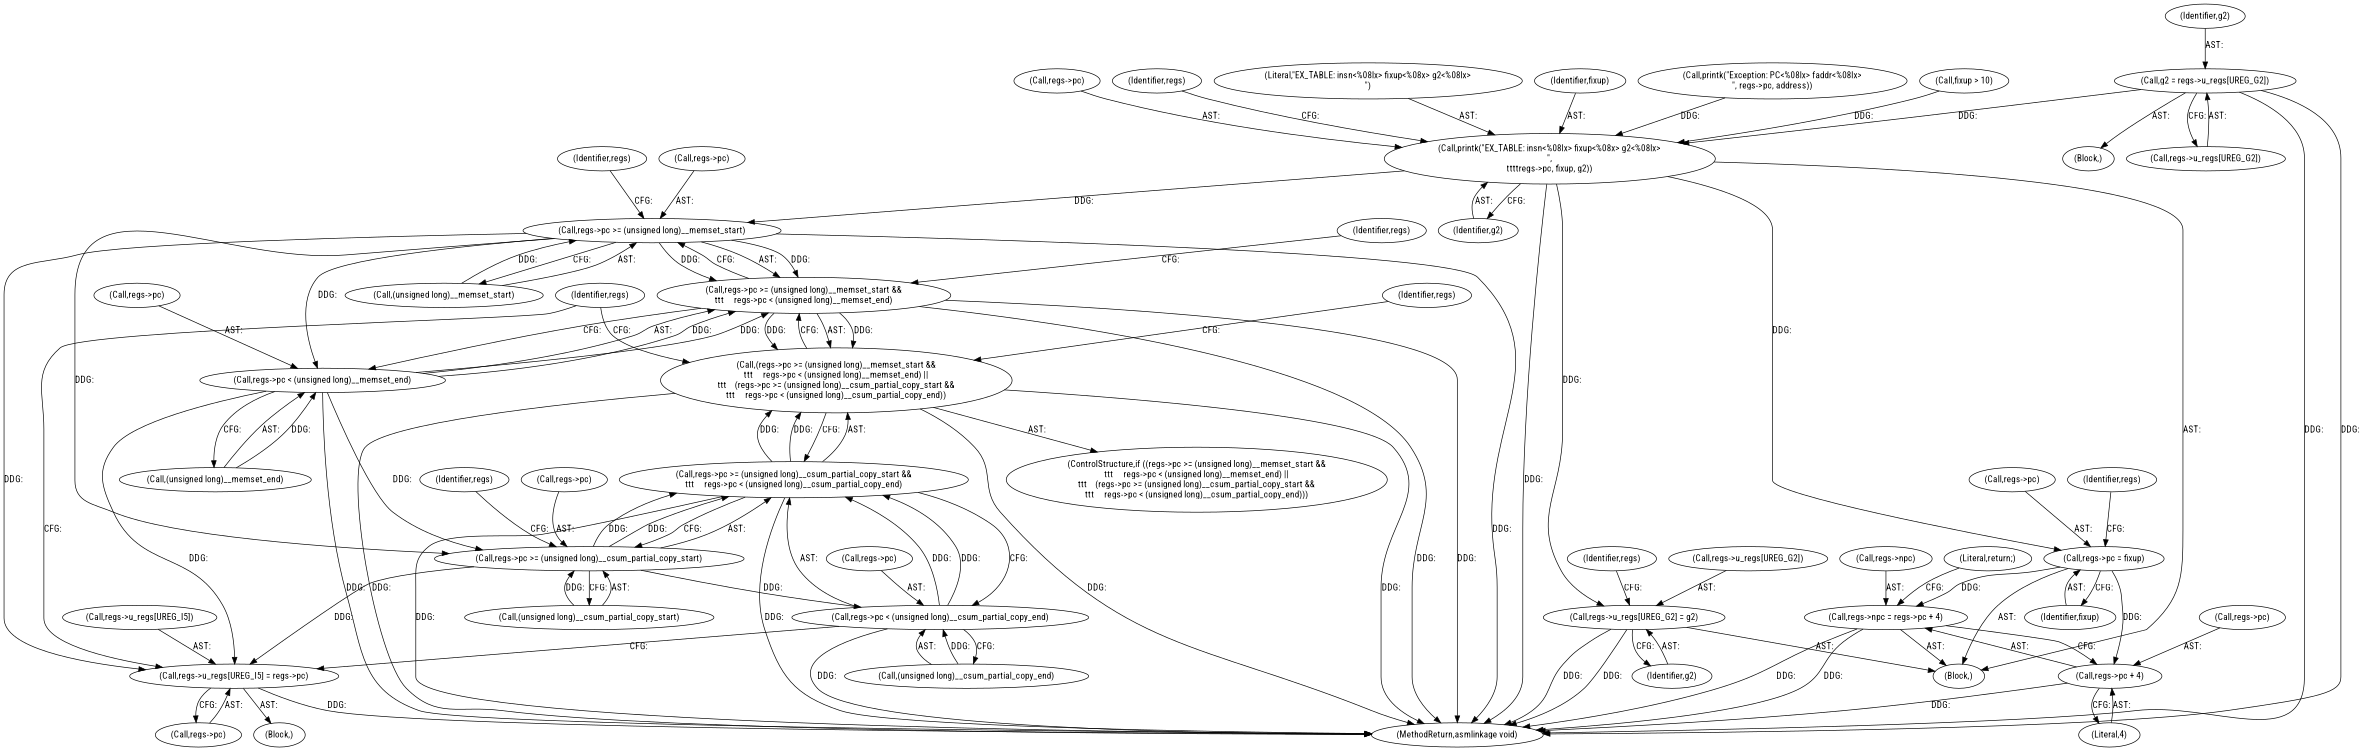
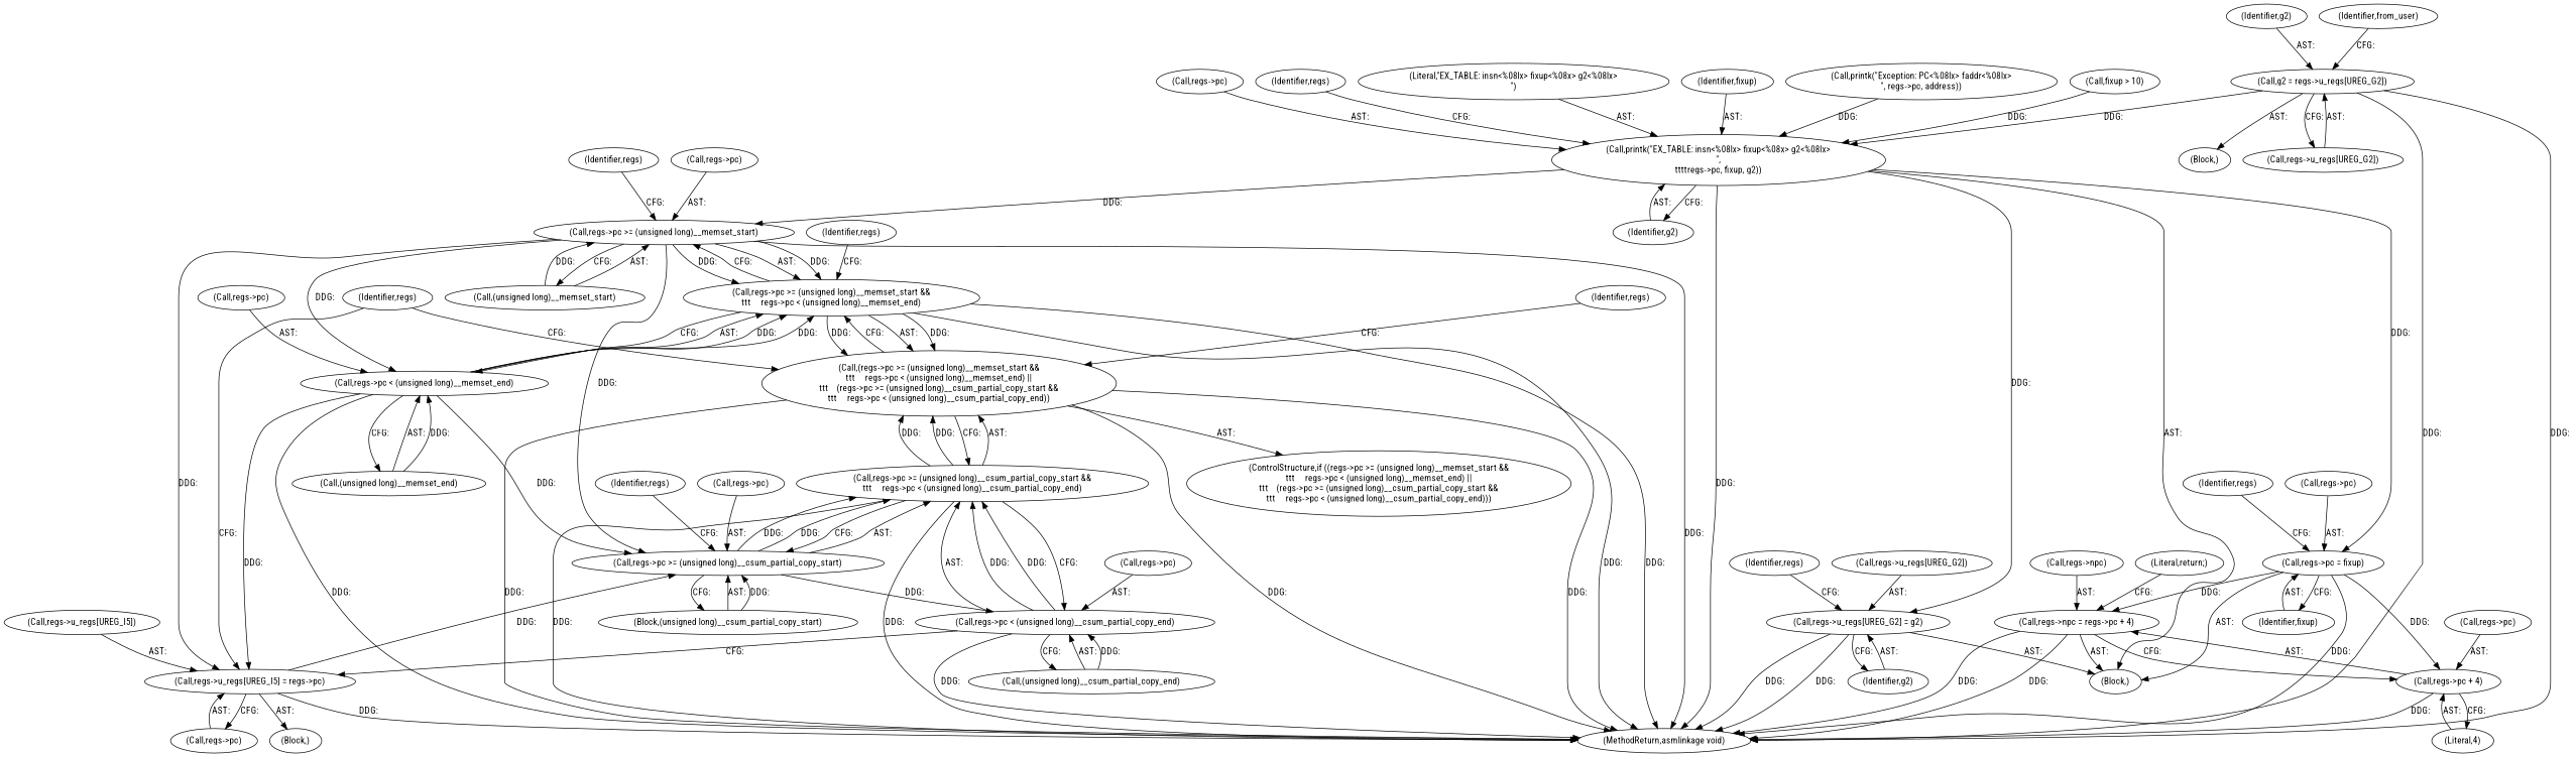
  digraph {
    fontname="Roboto Condensed"
    node [fontname="Roboto Condensed"]
    edge [fontname="Roboto Condensed"]
    n1 [label="(Call,g2 = regs->u_regs[UREG_G2])"]
    n2 [label="(Call,printk(\"EX_TABLE: insn<%08lx> fixup<%08x> g2<%08lx>\n\",\n\t\t\t\tregs->pc, fixup, g2))"]
    n3 [label="(Block,)"]
    n4 [label="(Call,regs->u_regs[UREG_G2])"]
    n5 [label="(MethodReturn,asmlinkage void)"]
    n6 [label="(Call,regs->pc >= (unsigned long)__memset_start)"]
    n7 [label="(Call,regs->u_regs[UREG_G2] = g2)"]
    n8 [label="(Call,regs->pc = fixup)"]
    n9 [label="(Identifier,g2)"]
    n10 [label="(Block,)"]
    n11 [label="(Call,regs->pc >= (unsigned long)__memset_start &&\n\t\t\t     regs->pc < (unsigned long)__memset_end)"]
    n12 [label="(Call,regs->pc < (unsigned long)__memset_end)"]
    n13 [label="(Call,regs->pc >= (unsigned long)__csum_partial_copy_start)"]
    n14 [label="(Call,regs->u_regs[UREG_I5] = regs->pc)"]
    n15 [label="(Call,(unsigned long)__memset_start)"]
    n16 [label="(Identifier,g2)"]
    n17 [label="(Call,regs->npc = regs->pc + 4)"]
    n18 [label="(Call,regs->pc + 4)"]
    n19 [label="(Identifier,fixup)"]
    n20 [label="(Call,(regs->pc >= (unsigned long)__memset_start &&\n\t\t\t     regs->pc < (unsigned long)__memset_end) ||\n\t\t\t    (regs->pc >= (unsigned long)__csum_partial_copy_start &&\n\t\t\t     regs->pc < (unsigned long)__csum_partial_copy_end))"]
    n21 [label="(Call,(unsigned long)__memset_end)"]
    n22 [label="(Call,regs->pc >= (unsigned long)__csum_partial_copy_start &&\n\t\t\t     regs->pc < (unsigned long)__csum_partial_copy_end)"]
    n23 [label="(Call,regs->pc < (unsigned long)__csum_partial_copy_end)"]
-   n24 [label="(Call,(unsigned long)__csum_partial_copy_start)"]
+   n24 [label="(Block,(unsigned long)__csum_partial_copy_start)"]
    n25 [label="(Block,)"]
    n26 [label="(Call,regs->pc)"]
    n27 [label="(ControlStructure,if ((regs->pc >= (unsigned long)__memset_start &&\n\t\t\t     regs->pc < (unsigned long)__memset_end) ||\n\t\t\t    (regs->pc >= (unsigned long)__csum_partial_copy_start &&\n\t\t\t     regs->pc < (unsigned long)__csum_partial_copy_end)))"]
    n28 [label="(Call,(unsigned long)__csum_partial_copy_end)"]
    n29 [label="(Literal,4)"]
    n30 [label="(Identifier,regs)"]
    n31 [label="(Identifier,regs)"]
    n32 [label="(Call,regs->pc)"]
    n33 [label="(Call,regs->pc)"]
    n34 [label="(Literal,\"EX_TABLE: insn<%08lx> fixup<%08x> g2<%08lx>\n\")"]
    n35 [label="(Call,regs->u_regs[UREG_I5])"]
    n36 [label="(Identifier,g2)"]
    n37 [label="(Identifier,fixup)"]
    n38 [label="(Literal,return;)"]
    n39 [label="(Identifier,regs)"]
    n40 [label="(Call,regs->npc)"]
    n41 [label="(Call,printk(\"Exception: PC<%08lx> faddr<%08lx>\n\", regs->pc, address))"]
    n42 [label="(Call,fixup > 10)"]
    n43 [label="(Identifier,regs)"]
+   n44 [label="(Identifier,from_user)"]
    n45 [label="(Call,regs->u_regs[UREG_G2])"]
    n46 [label="(Call,regs->pc)"]
    n47 [label="(Identifier,regs)"]
    n48 [label="(Identifier,regs)"]
    n49 [label="(Identifier,regs)"]
    n50 [label="(Identifier,regs)"]
    n51 [label="(Call,regs->pc)"]
    n52 [label="(Call,regs->pc)"]
    n53 [label="(Call,regs->pc)"]
    n54 [label="(Call,regs->pc)"]
    n1 -> n2 [label="DDG: "]
    n1 -> n3 [label="AST: "]
    n1 -> n4 [label="CFG: "]
    n1 -> n5 [label="DDG: "]
    n1 -> n5 [label="DDG: "]
    n2 -> n5 [label="DDG: "]
    n2 -> n6 [label="DDG: "]
    n2 -> n7 [label="DDG: "]
    n2 -> n8 [label="DDG: "]
    n2 -> n9 [label="CFG: "]
    n2 -> n10 [label="AST: "]
    n4 -> n1 [label="AST: "]
    n6 -> n5 [label="DDG: "]
    n6 -> n11 [label="AST: "]
    n6 -> n11 [label="DDG: "]
    n6 -> n11 [label="DDG: "]
    n6 -> n12 [label="DDG: "]
    n6 -> n13 [label="DDG: "]
    n6 -> n14 [label="DDG: "]
    n6 -> n15 [label="CFG: "]
    n7 -> n5 [label="DDG: "]
    n7 -> n5 [label="DDG: "]
    n7 -> n10 [label="AST: "]
    n7 -> n16 [label="CFG: "]
+   n8 -> n5 [label="DDG: "]
    n8 -> n10 [label="AST: "]
    n8 -> n17 [label="DDG: "]
    n8 -> n18 [label="DDG: "]
    n8 -> n19 [label="CFG: "]
    n9 -> n2 [label="AST: "]
    n11 -> n5 [label="DDG: "]
    n11 -> n5 [label="DDG: "]
    n11 -> n6 [label="CFG: "]
    n11 -> n12 [label="CFG: "]
    n11 -> n20 [label="AST: "]
    n11 -> n20 [label="DDG: "]
    n11 -> n20 [label="DDG: "]
    n12 -> n5 [label="DDG: "]
    n12 -> n11 [label="AST: "]
    n12 -> n11 [label="DDG: "]
    n12 -> n11 [label="DDG: "]
    n12 -> n13 [label="DDG: "]
    n12 -> n14 [label="DDG: "]
    n12 -> n21 [label="CFG: "]
-   n13 -> n14 [label="DDG: "]
+   n14 -> n13 [label="DDG: "]
    n13 -> n22 [label="AST: "]
    n13 -> n22 [label="DDG: "]
    n13 -> n22 [label="DDG: "]
    n13 -> n23 [label="DDG: "]
    n13 -> n24 [label="CFG: "]
    n14 -> n5 [label="DDG: "]
    n14 -> n25 [label="AST: "]
    n14 -> n26 [label="CFG: "]
    n15 -> n6 [label="AST: "]
    n15 -> n6 [label="DDG: "]
    n16 -> n7 [label="AST: "]
    n17 -> n5 [label="DDG: "]
    n17 -> n5 [label="DDG: "]
    n17 -> n10 [label="AST: "]
    n17 -> n18 [label="CFG: "]
    n18 -> n5 [label="DDG: "]
    n18 -> n17 [label="AST: "]
    n18 -> n29 [label="CFG: "]
    n19 -> n8 [label="AST: "]
    n20 -> n5 [label="DDG: "]
    n20 -> n5 [label="DDG: "]
    n20 -> n5 [label="DDG: "]
    n20 -> n11 [label="CFG: "]
    n20 -> n22 [label="CFG: "]
    n20 -> n27 [label="AST: "]
    n21 -> n12 [label="AST: "]
    n21 -> n12 [label="DDG: "]
    n22 -> n5 [label="DDG: "]
    n22 -> n5 [label="DDG: "]
    n22 -> n13 [label="CFG: "]
    n22 -> n20 [label="AST: "]
    n22 -> n20 [label="DDG: "]
    n22 -> n20 [label="DDG: "]
    n22 -> n23 [label="CFG: "]
    n23 -> n5 [label="DDG: "]
    n23 -> n14 [label="CFG: "]
    n23 -> n22 [label="AST: "]
    n23 -> n22 [label="DDG: "]
    n23 -> n22 [label="DDG: "]
    n23 -> n28 [label="CFG: "]
    n24 -> n13 [label="AST: "]
    n24 -> n13 [label="DDG: "]
    n26 -> n14 [label="AST: "]
    n28 -> n23 [label="AST: "]
    n28 -> n23 [label="DDG: "]
    n29 -> n18 [label="AST: "]
    n30 -> n2 [label="CFG: "]
    n31 -> n20 [label="CFG: "]
    n32 -> n23 [label="AST: "]
    n33 -> n12 [label="AST: "]
    n34 -> n2 [label="AST: "]
    n35 -> n14 [label="AST: "]
    n36 -> n1 [label="AST: "]
    n37 -> n2 [label="AST: "]
    n38 -> n17 [label="CFG: "]
    n39 -> n13 [label="CFG: "]
    n40 -> n17 [label="AST: "]
    n41 -> n2 [label="DDG: "]
    n42 -> n2 [label="DDG: "]
    n43 -> n11 [label="CFG: "]
+   n44 -> n1 [label="CFG: "]
    n45 -> n7 [label="AST: "]
    n46 -> n2 [label="AST: "]
    n47 -> n8 [label="CFG: "]
    n48 -> n6 [label="CFG: "]
    n49 -> n14 [label="CFG: "]
    n49 -> n20 [label="CFG: "]
    n50 -> n7 [label="CFG: "]
    n51 -> n8 [label="AST: "]
    n52 -> n18 [label="AST: "]
    n53 -> n13 [label="AST: "]
    n54 -> n6 [label="AST: "]
  }
